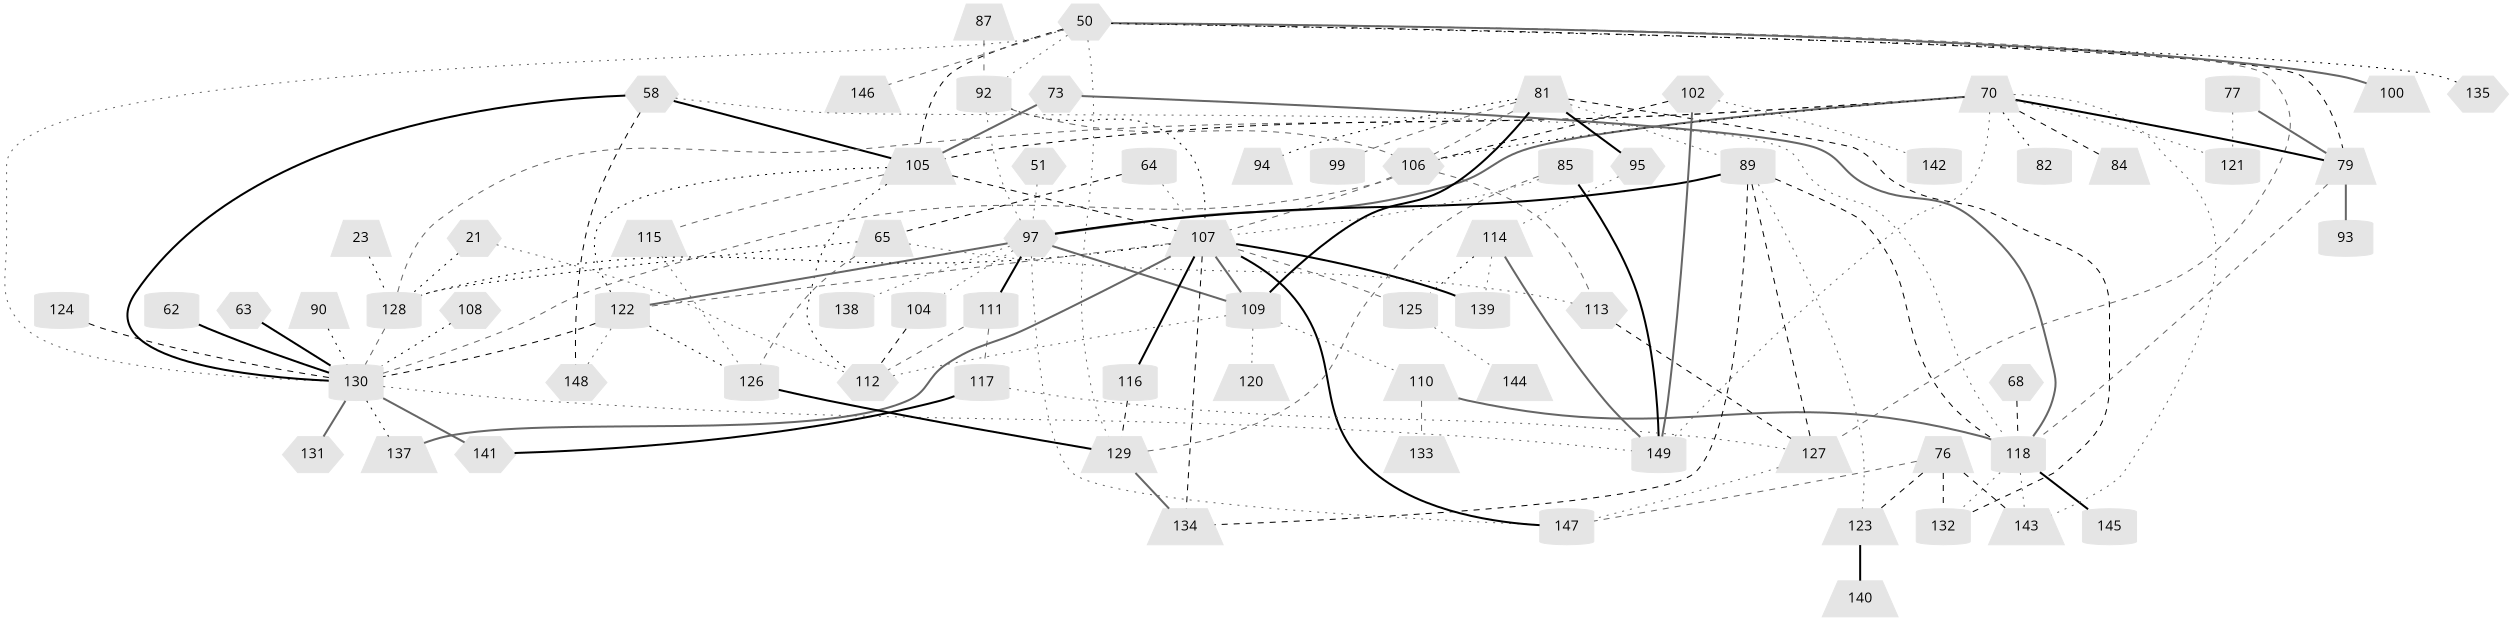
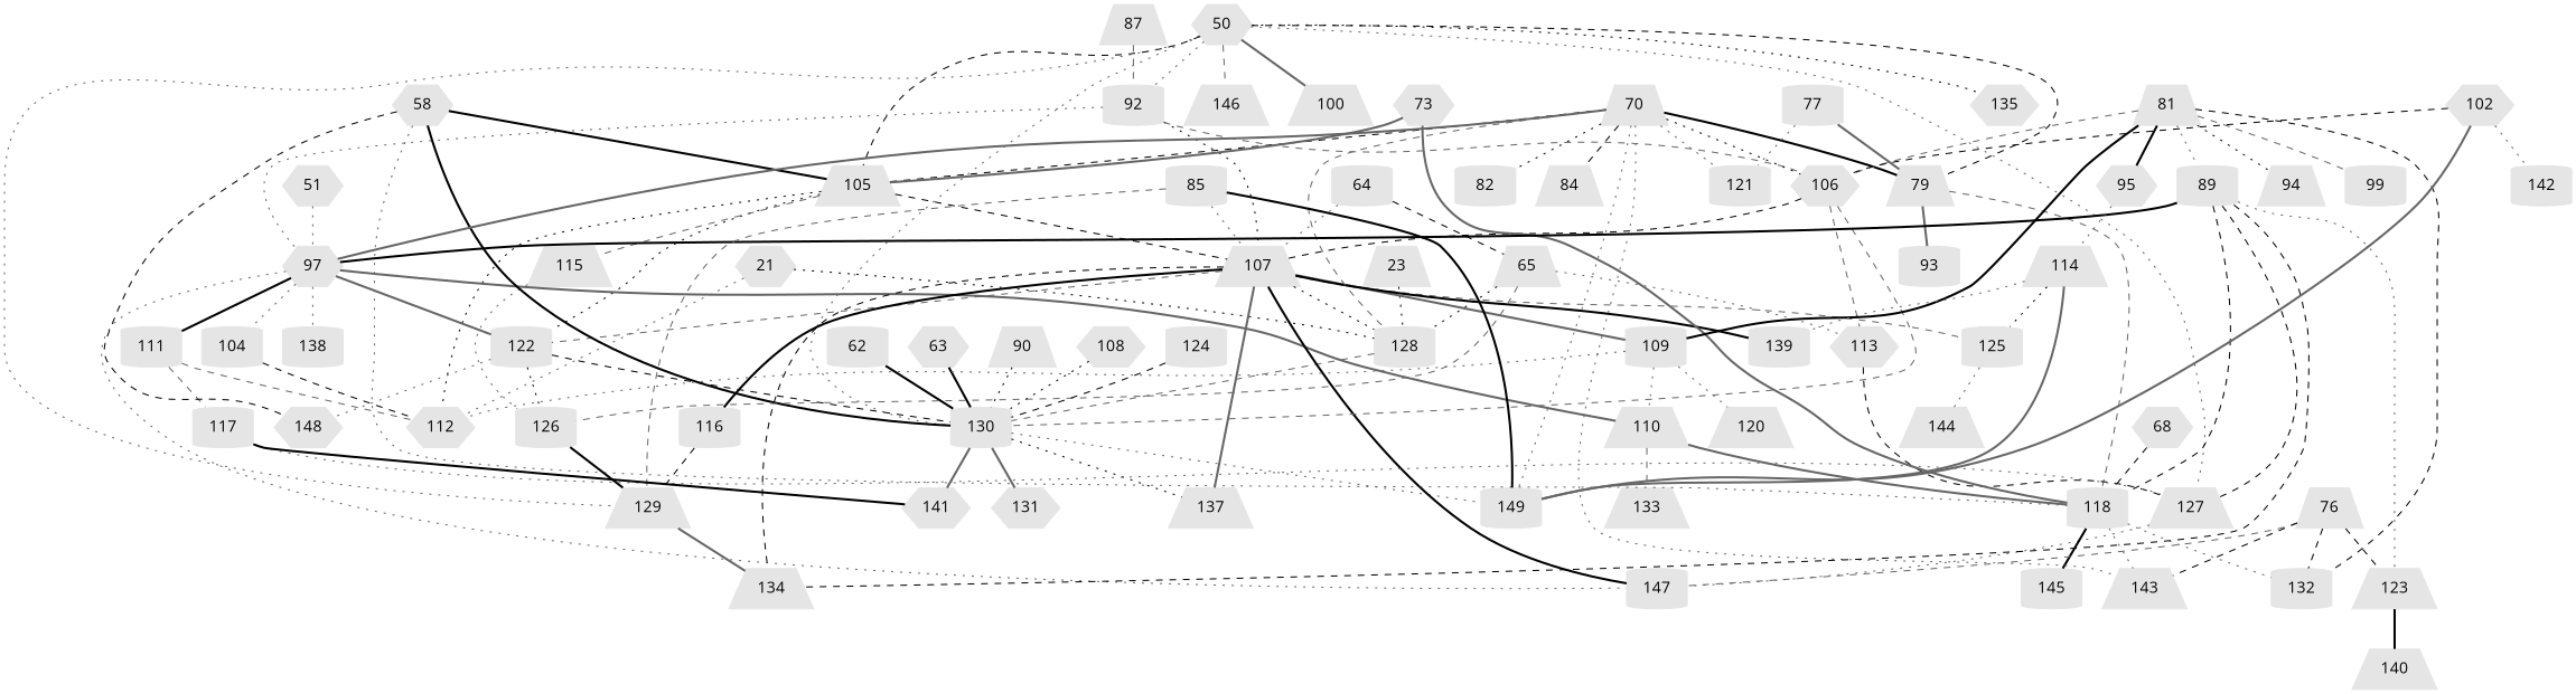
  graph {
    fontname="Open Sans"
    node [color=gray90 fontname="Open Sans" shape=cylinder style=filled]
    edge [color=gray40 fontname="Open Sans" style=dotted]
    112 [shape=hexagon super="+98"]
    21 [shape=hexagon]
    128 [super="+19+12"]
    130 [super="+39+43+27+54+119"]
    23 [shape=trapezium]
    50 [shape=hexagon super="+16+22"]
    79 [shape=trapezium super="+5"]
    92 [super="+66+55"]
    100 [shape=trapezium]
    105 [shape=trapezium super="+13+57+83+91"]
    127 [shape=trapezium super="+49+40"]
    129 [shape=trapezium super="+88"]
    135 [shape=hexagon]
    146 [shape=trapezium]
    118 [super="+37+86"]
    93
    97 [shape=hexagon super="+26"]
    107 [shape=trapezium super="+28+46+31+103"]
    106 [shape=hexagon super="+45+36"]
    122 [super="+74"]
    115 [shape=trapezium]
    147 [super="+71"]
    134 [shape=trapezium super="+33"]
    149 [super="+7"]
    137 [shape=trapezium]
    141 [shape=hexagon]
    131 [shape=hexagon]
    104
    110 [shape=trapezium]
    111
    138
    51 [shape=hexagon]
    58 [shape=hexagon super="+32"]
    148 [shape=hexagon]
    143 [shape=trapezium super="+136"]
    132 [super="+24"]
    145
    62
    63 [shape=hexagon]
    65 [shape=trapezium]
    64
    113 [shape=hexagon super="+42"]
    126
    109 [super="+30+41"]
    116
    125
    139
    68 [shape=hexagon]
    70 [shape=trapezium super="+3"]
    82
    84 [shape=trapezium]
    121
    73 [shape=hexagon]
    76 [shape=trapezium]
    123 [shape=trapezium]
    140 [shape=trapezium]
    77
    81 [shape=trapezium super="+56"]
    89 [super="+29+75"]
    94 [shape=trapezium]
    95 [shape=hexagon]
    99
    114 [shape=trapezium super="+38+80"]
    120 [shape=trapezium]
    85 [super="+59"]
    87 [shape=trapezium]
    90 [shape=trapezium]
    133 [shape=trapezium]
    117 [super="+101"]
    102 [shape=hexagon super="+96"]
    142
    144 [shape=trapezium]
    108 [shape=hexagon]
    124
    21 -- 112
    21 -- 128 [color=black]
    128 -- 130 [style=dashed]
    130 -- 149
    130 -- 137 [color=black]
    130 -- 141 [style=bold weight=2]
    130 -- 131 [style=bold]
    23 -- 128 [color=black]
    50 -- 130
    50 -- 79 [color=black style=dashed]
    50 -- 92 [weight=2]
    50 -- 100 [style=bold]
    50 -- 105 [color=black style=dashed]
-   50 -- 127 [style=dashed]
+   50 -- 127
    50 -- 129
    50 -- 135 [color=black]
    50 -- 146 [style=dashed]
    79 -- 118 [style=dashed]
    79 -- 93 [style=bold]
    92 -- 97
    92 -- 107 [color=black]
    92 -- 106 [style=dashed]
    105 -- 112 [color=black]
    105 -- 107 [color=black style=dashed weight=3]
    105 -- 122 [color=black]
    105 -- 115 [style=dashed]
    127 -- 147
    129 -- 134 [style=bold]
    118 -- 143 [weight=2]
    118 -- 132
    118 -- 145 [color=black style=bold]
    97 -- 122 [style=bold]
    97 -- 147
    97 -- 104
-   97 -- 109 [style=bold]
+   97 -- 110 [style=bold]
    97 -- 111 [color=black style=bold]
    97 -- 138
    107 -- 128 [color=black weight=2]
    107 -- 122 [style=dashed]
    107 -- 147 [color=black style=bold]
    107 -- 134 [color=black style=dashed]
    107 -- 137 [style=bold]
    107 -- 109 [style=bold weight=2]
    107 -- 116 [color=black style=bold]
    107 -- 125 [style=dashed]
    107 -- 139 [color=black style=bold]
    106 -- 130 [style=dashed]
-   106 -- 107 [style=dashed weight=3]
+   106 -- 107 [color=black style=dashed weight=3]
    106 -- 113 [style=dashed weight=3]
    122 -- 130 [color=black style=dashed]
    122 -- 148
    122 -- 126 [color=black]
    115 -- 126
    104 -- 112 [color=black style=dashed]
    110 -- 118 [style=bold]
    110 -- 133 [style=dashed]
    111 -- 112 [style=dashed]
    111 -- 117 [style=dashed]
    51 -- 97
    58 -- 130 [color=black style=bold weight=2]
    58 -- 105 [color=black style=bold]
    58 -- 118 [weight=2]
    58 -- 148 [color=black style=dashed]
    62 -- 130 [color=black style=bold]
    63 -- 130 [color=black style=bold]
    65 -- 128 [color=black]
    65 -- 113
    65 -- 126 [style=dashed]
    64 -- 107
    64 -- 65 [color=black style=dashed]
    113 -- 127 [color=black style=dashed]
    126 -- 129 [color=black style=bold]
    109 -- 112
    109 -- 110 [weight=2]
    109 -- 120
    116 -- 129 [color=black style=dashed]
    125 -- 144
    68 -- 118 [color=black style=dashed]
    70 -- 128 [style=dashed]
    70 -- 79 [color=black style=bold weight=2]
    70 -- 105 [color=black style=dashed weight=2]
    70 -- 97 [style=bold]
    70 -- 106 [color=black]
    70 -- 149 [weight=2]
    70 -- 143
    70 -- 82 [color=black]
    70 -- 84 [color=black style=dashed]
    70 -- 121
    73 -- 105 [style=bold]
    73 -- 118 [style=bold]
    76 -- 147 [style=dashed]
    76 -- 143 [color=black style=dashed weight=2]
    76 -- 132 [color=black style=dashed]
    76 -- 123 [color=black style=dashed]
    123 -- 140 [color=black style=bold]
    77 -- 79 [style=bold]
    77 -- 121
    81 -- 106 [style=dashed]
    81 -- 132 [color=black style=dashed]
    81 -- 109 [color=black style=bold]
    81 -- 89
    81 -- 94 [color=black]
    81 -- 95 [color=black style=bold weight=2]
    81 -- 99 [style=dashed]
    89 -- 127 [color=black style=dashed]
    89 -- 118 [color=black style=dashed weight=2]
    89 -- 97 [color=black style=bold]
    89 -- 134 [color=black style=dashed]
    89 -- 123
    95 -- 114
    114 -- 149 [style=bold]
    114 -- 125 [color=black]
    114 -- 139
    85 -- 129 [style=dashed]
    85 -- 107
    85 -- 149 [color=black style=bold]
    87 -- 92 [style=dashed]
    90 -- 130 [color=black]
    117 -- 127
    117 -- 141 [color=black style=bold]
    102 -- 106 [color=black style=dashed]
    102 -- 149 [style=bold]
    102 -- 142
    108 -- 130 [color=black]
    124 -- 130 [color=black style=dashed]
  }
